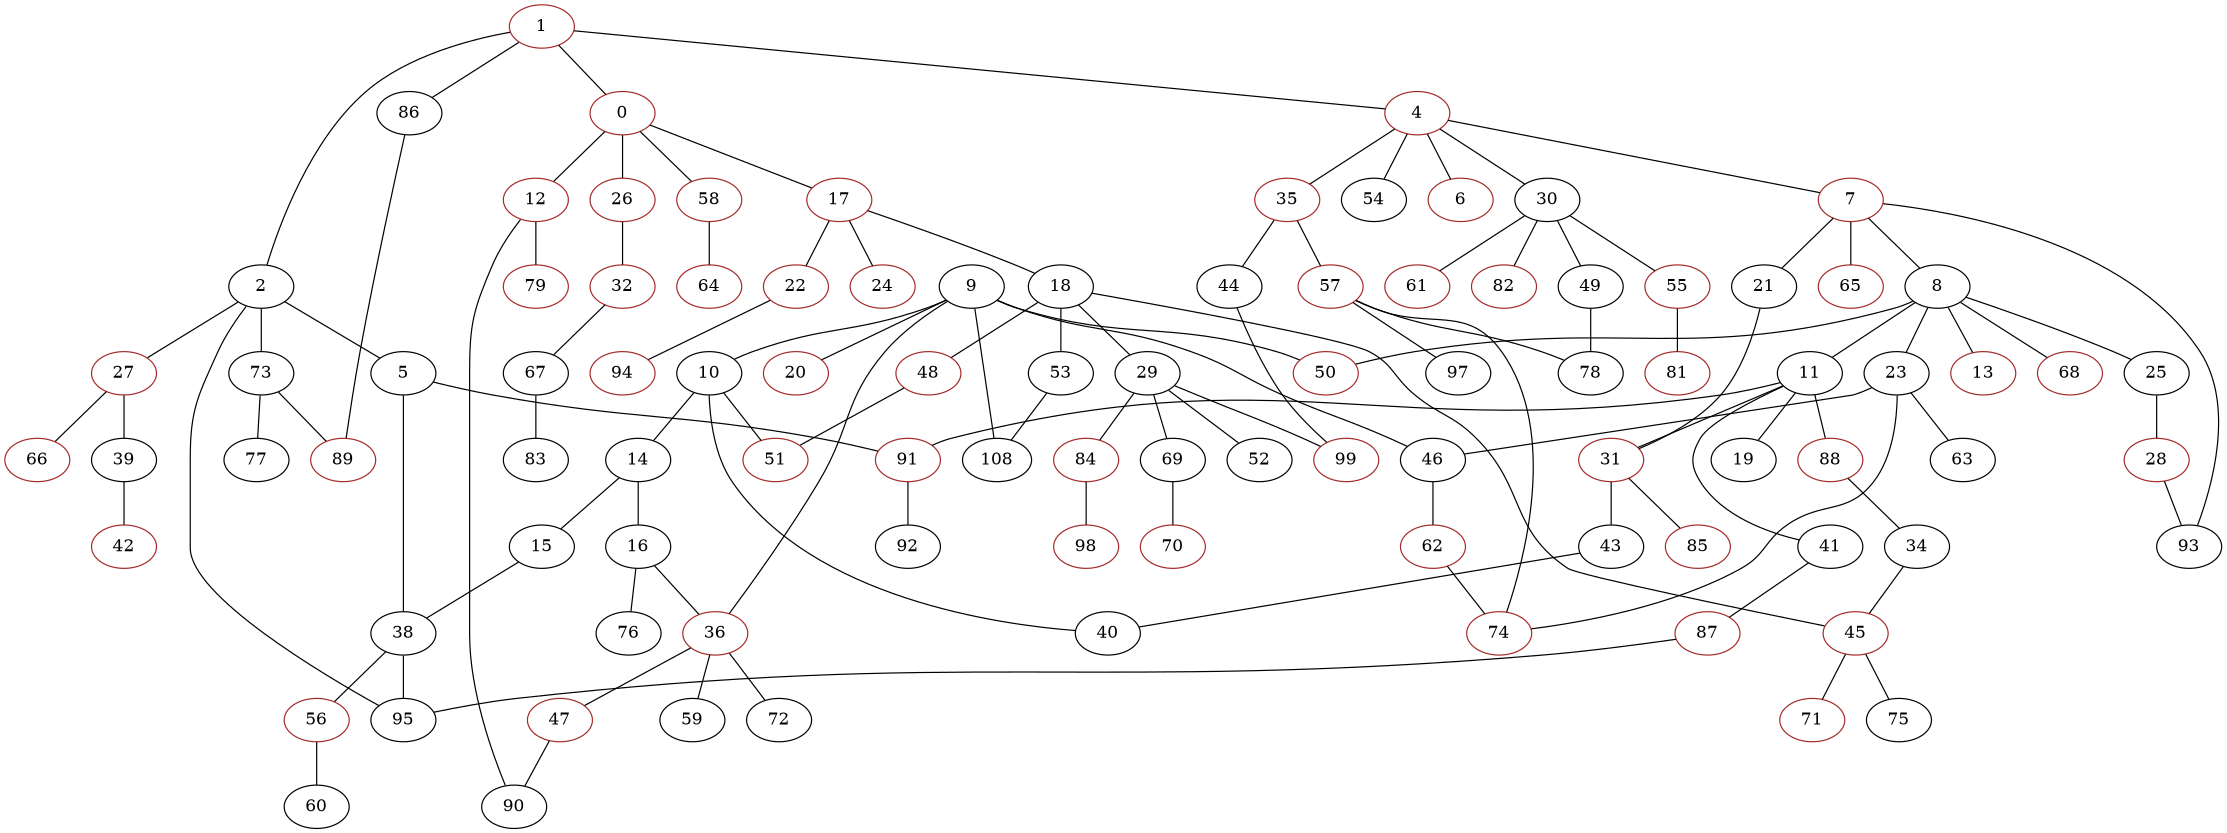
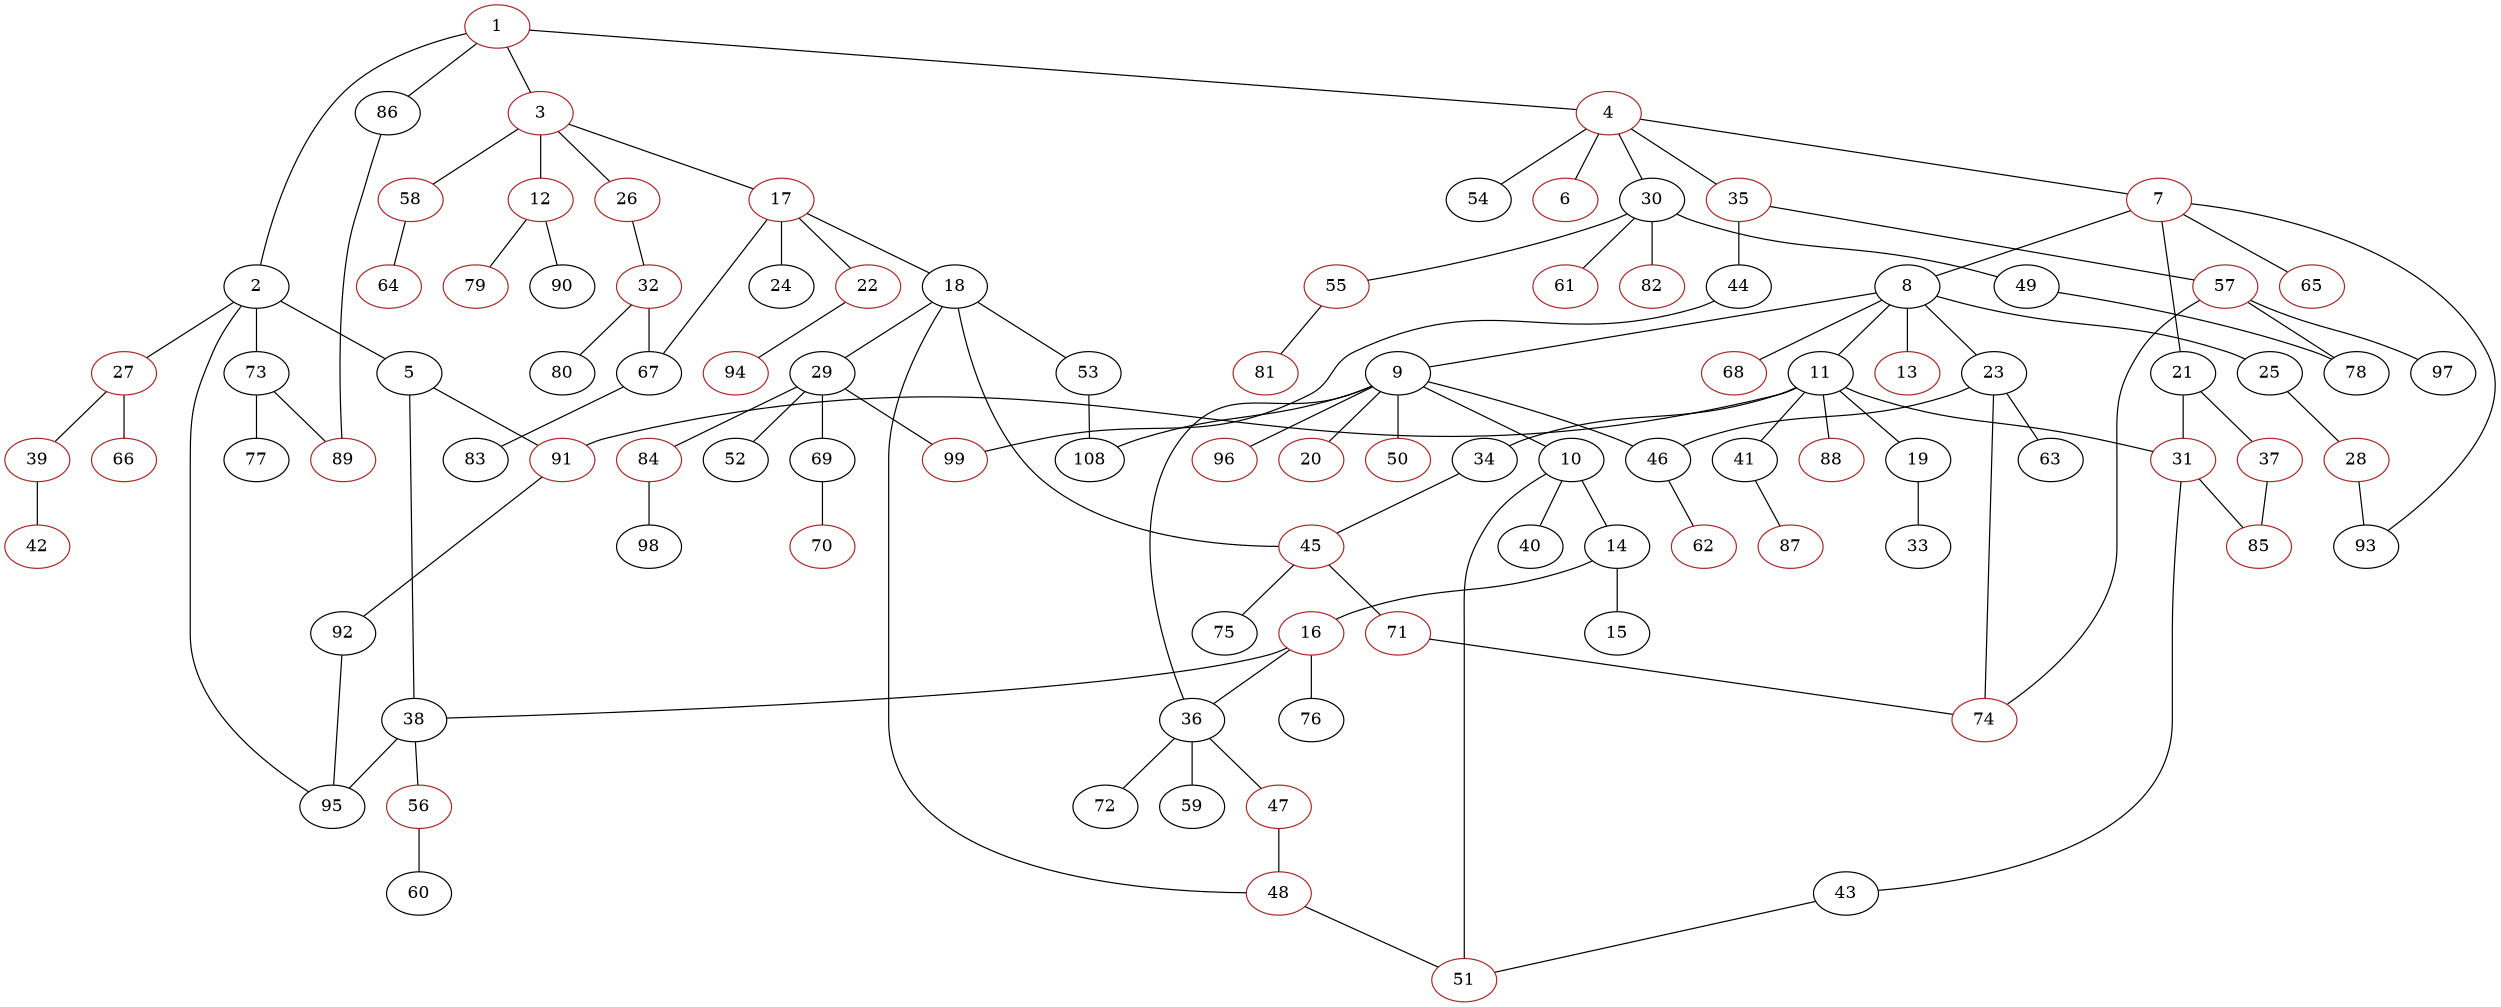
  graph {
    node [color=black]
    2
    1 [color=brown]
-   3 [color=brown label=0]
+   3 [color=brown]
    4 [color=brown]
    86
    5
    27 [color=brown]
    73
    95
    12 [color=brown]
    17 [color=brown]
    26 [color=brown]
    58 [color=brown]
    6 [color=brown]
    7 [color=brown]
    30
    35 [color=brown]
    54
    89 [color=brown]
    38
    91 [color=brown]
-   39
+   39 [color=brown]
    66 [color=brown]
    77
    79 [color=brown]
    90
    18
    22 [color=brown]
-   24 [color=brown]
+   24
    67
    32 [color=brown]
    64 [color=brown]
    8
    21
    65 [color=brown]
    93
    49
    55 [color=brown]
    61 [color=brown]
    82 [color=brown]
    44
    57 [color=brown]
    56 [color=brown]
    92
    42 [color=brown]
    45 [color=brown]
    29
    48 [color=brown]
    53
    94 [color=brown]
    83
+   80
    9
    11
    13 [color=brown]
    23
    25
    68 [color=brown]
    31 [color=brown]
+   37 [color=brown]
    78
    81 [color=brown]
    99 [color=brown]
    74 [color=brown]
    97
    60
    10
    20 [color=brown]
-   36 [color=brown]
+   36
    46
    50 [color=brown]
+   96 [color=brown]
    n73 [label=108]
    19
    34
    41
    88 [color=brown]
    63
    28 [color=brown]
    43
    85 [color=brown]
    14
    40
    51 [color=brown]
    47 [color=brown]
    59
    72
    62 [color=brown]
+   33
    87 [color=brown]
    15
-   16
+   16 [color=brown]
    76
    71 [color=brown]
    75
    52
    69
    84 [color=brown]
    70 [color=brown]
-   98 [color=brown]
+   98
    2 -- 5
    2 -- 27
    2 -- 73
    2 -- 95
    1 -- 2
    1 -- 3
    1 -- 4
    1 -- 86
    3 -- 12
    3 -- 17
    3 -- 26
    3 -- 58
    4 -- 6
    4 -- 7
    4 -- 30
    4 -- 35
    4 -- 54
    86 -- 89
    5 -- 38
    5 -- 91
    27 -- 39
    27 -- 66
    73 -- 89
    73 -- 77
    12 -- 79
    12 -- 90
    17 -- 18
    17 -- 22
    17 -- 24
+   17 -- 67
    26 -- 32
    58 -- 64
    7 -- 8
    7 -- 21
    7 -- 65
    7 -- 93
    30 -- 49
    30 -- 55
    30 -- 61
    30 -- 82
    35 -- 44
    35 -- 57
    38 -- 95
    38 -- 56
    91 -- 92
    39 -- 42
    18 -- 45
    18 -- 29
    18 -- 48
    18 -- 53
    22 -- 94
    67 -- 83
    32 -- 67
-   8 -- 50
+   32 -- 80
+   8 -- 9
    8 -- 11
    8 -- 13
    8 -- 23
    8 -- 25
    8 -- 68
    21 -- 31
+   21 -- 37
    49 -- 78
    55 -- 81
    44 -- 99
    57 -- 78
    57 -- 74
    57 -- 97
    56 -- 60
    45 -- 71
    45 -- 75
    29 -- 99
    29 -- 52
    29 -- 69
    29 -- 84
    48 -- 51
    53 -- n73
    9 -- 10
    9 -- 20
    9 -- 36
    9 -- 46
    9 -- 50
+   9 -- 96
    9 -- n73
    11 -- 91
    11 -- 31
    11 -- 19
-   88 -- 34
+   11 -- 34
    11 -- 41
    11 -- 88
    23 -- 74
    23 -- 46
    23 -- 63
    25 -- 28
    31 -- 43
    31 -- 85
+   37 -- 85
    10 -- 14
    10 -- 40
    10 -- 51
    36 -- 47
    36 -- 59
    36 -- 72
    46 -- 62
+   19 -- 33
    34 -- 45
    41 -- 87
    28 -- 93
-   43 -- 40
+   43 -- 51
    14 -- 15
    14 -- 16
-   47 -- 90
-   62 -- 74
-   87 -- 95
-   15 -- 38
+   47 -- 48
+   71 -- 74
+   92 -- 95
+   16 -- 38
    16 -- 36
    16 -- 76
    69 -- 70
    84 -- 98
  }
